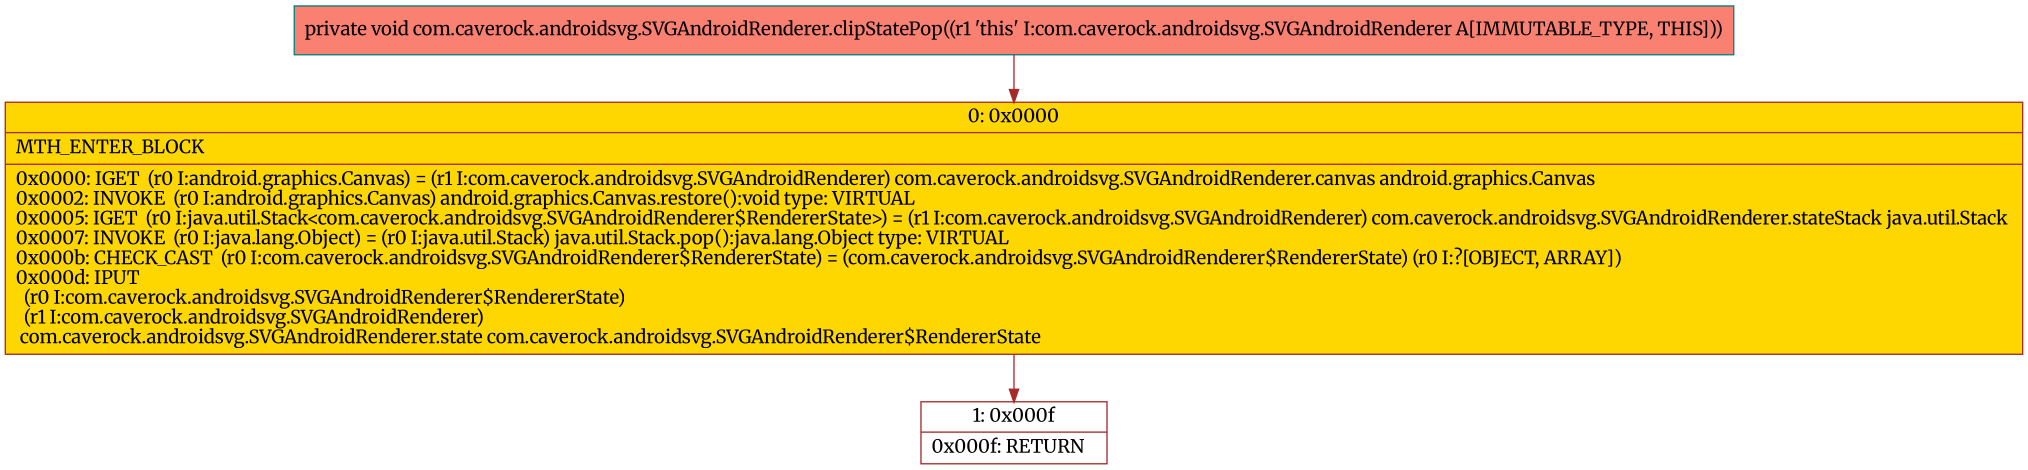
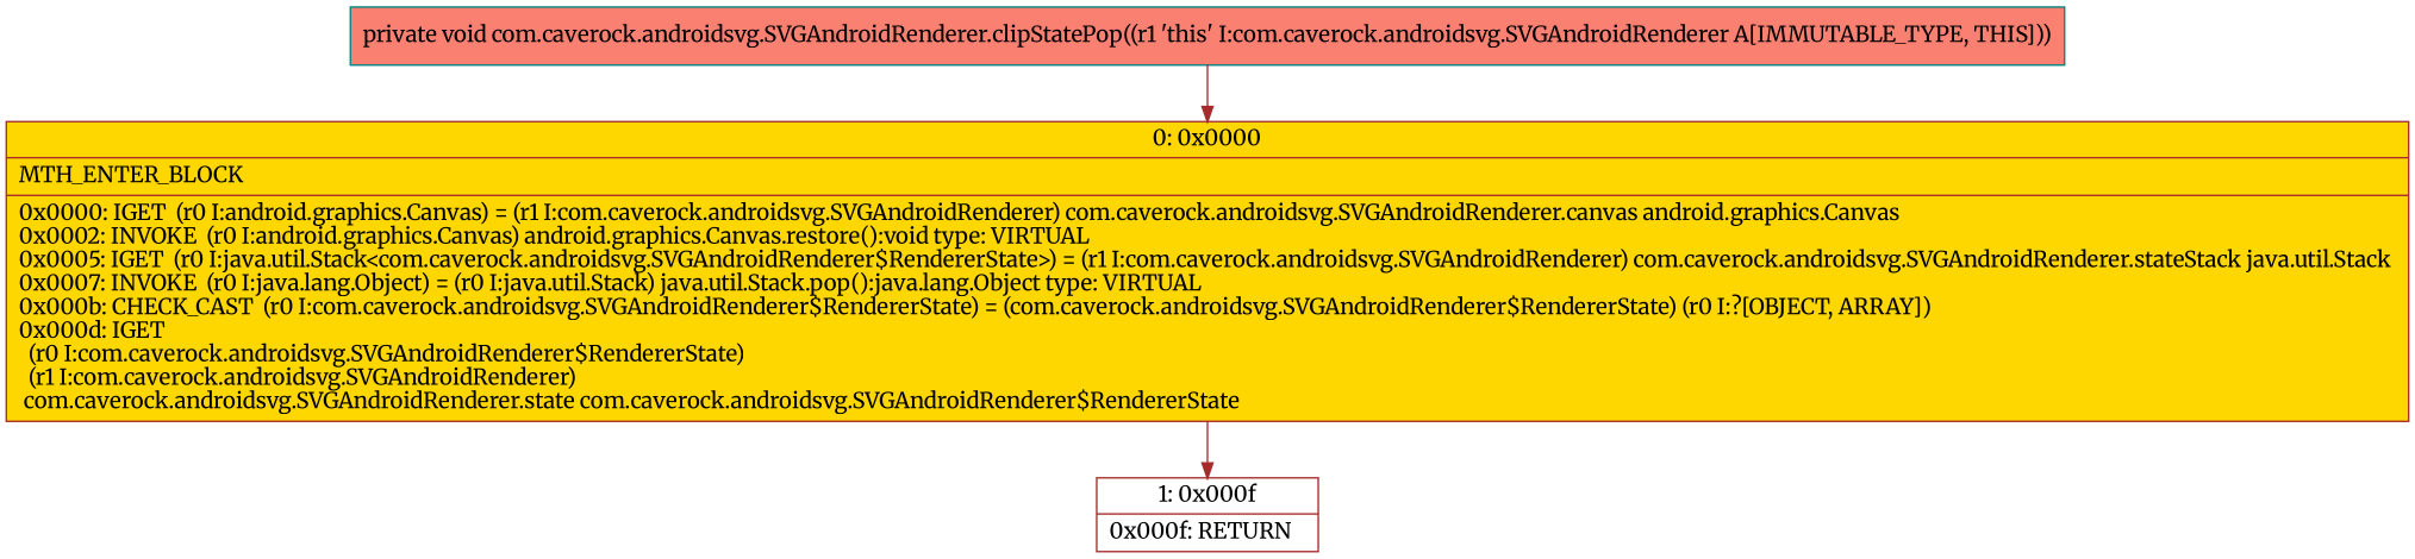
  digraph {
    fontname=Merriweather
    node [shape=record style=filled color=brown fontname=Merriweather]
    edge [color=brown fontname=Merriweather]
-   n1 [label="{0\:\ 0x0000|MTH_ENTER_BLOCK\l|0x0000: IGET  (r0 I:android.graphics.Canvas) = (r1 I:com.caverock.androidsvg.SVGAndroidRenderer) com.caverock.androidsvg.SVGAndroidRenderer.canvas android.graphics.Canvas \l0x0002: INVOKE  (r0 I:android.graphics.Canvas) android.graphics.Canvas.restore():void type: VIRTUAL \l0x0005: IGET  (r0 I:java.util.Stack\<com.caverock.androidsvg.SVGAndroidRenderer$RendererState\>) = (r1 I:com.caverock.androidsvg.SVGAndroidRenderer) com.caverock.androidsvg.SVGAndroidRenderer.stateStack java.util.Stack \l0x0007: INVOKE  (r0 I:java.lang.Object) = (r0 I:java.util.Stack) java.util.Stack.pop():java.lang.Object type: VIRTUAL \l0x000b: CHECK_CAST  (r0 I:com.caverock.androidsvg.SVGAndroidRenderer$RendererState) = (com.caverock.androidsvg.SVGAndroidRenderer$RendererState) (r0 I:?[OBJECT, ARRAY]) \l0x000d: IPUT  \l  (r0 I:com.caverock.androidsvg.SVGAndroidRenderer$RendererState)\l  (r1 I:com.caverock.androidsvg.SVGAndroidRenderer)\l com.caverock.androidsvg.SVGAndroidRenderer.state com.caverock.androidsvg.SVGAndroidRenderer$RendererState \l}" fillcolor=gold]
+   n1 [label="{0\:\ 0x0000|MTH_ENTER_BLOCK\l|0x0000: IGET  (r0 I:android.graphics.Canvas) = (r1 I:com.caverock.androidsvg.SVGAndroidRenderer) com.caverock.androidsvg.SVGAndroidRenderer.canvas android.graphics.Canvas \l0x0002: INVOKE  (r0 I:android.graphics.Canvas) android.graphics.Canvas.restore():void type: VIRTUAL \l0x0005: IGET  (r0 I:java.util.Stack\<com.caverock.androidsvg.SVGAndroidRenderer$RendererState\>) = (r1 I:com.caverock.androidsvg.SVGAndroidRenderer) com.caverock.androidsvg.SVGAndroidRenderer.stateStack java.util.Stack \l0x0007: INVOKE  (r0 I:java.lang.Object) = (r0 I:java.util.Stack) java.util.Stack.pop():java.lang.Object type: VIRTUAL \l0x000b: CHECK_CAST  (r0 I:com.caverock.androidsvg.SVGAndroidRenderer$RendererState) = (com.caverock.androidsvg.SVGAndroidRenderer$RendererState) (r0 I:?[OBJECT, ARRAY]) \l0x000d: IGET  \l  (r0 I:com.caverock.androidsvg.SVGAndroidRenderer$RendererState)\l  (r1 I:com.caverock.androidsvg.SVGAndroidRenderer)\l com.caverock.androidsvg.SVGAndroidRenderer.state com.caverock.androidsvg.SVGAndroidRenderer$RendererState \l}" fillcolor=gold]
    n2 [label="{1\:\ 0x000f|0x000f: RETURN   \l}" fillcolor=white]
    n3 [label="{private void com.caverock.androidsvg.SVGAndroidRenderer.clipStatePop((r1 'this' I:com.caverock.androidsvg.SVGAndroidRenderer A[IMMUTABLE_TYPE, THIS])) }" fillcolor=salmon color=teal]
    n1 -> n2
    n3 -> n1
  }
